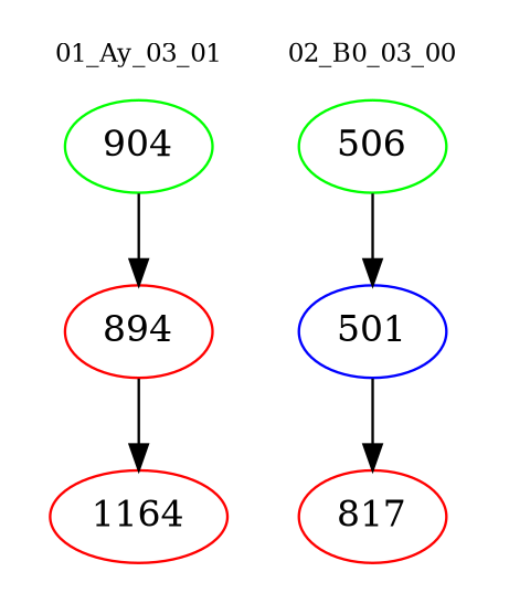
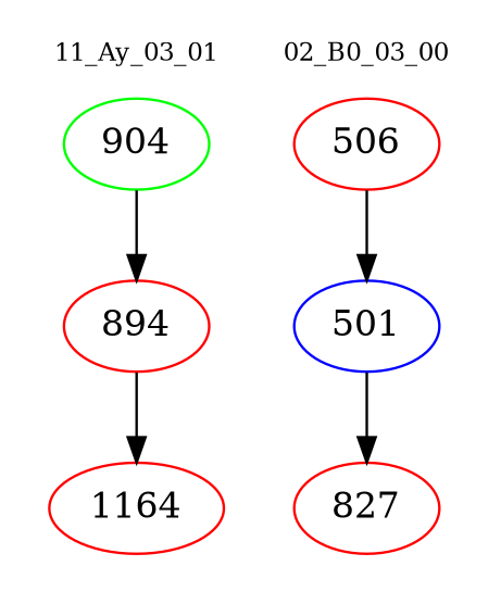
  digraph {
    node [color=red]
    edge [color=black]
    n1 [color=green label=904]
    n2 [label=894]
    n3 [label=1164]
-   n4 [color=green label=506]
+   n4 [label=506]
    n5 [color=blue label=501]
-   n6 [label=817]
+   n6 [label=827]
    subgraph cluster_1 {
      color=white
      fontsize=10
-     label="01_Ay_03_01"
+     label="11_Ay_03_01"
      n1
      n2
      n3
    }
    subgraph cluster_2 {
      color=white
      fontsize=10
      label="02_B0_03_00"
      n4
      n5
      n6
    }
    n1 -> n2
    n2 -> n3
    n4 -> n5
    n5 -> n6
  }
